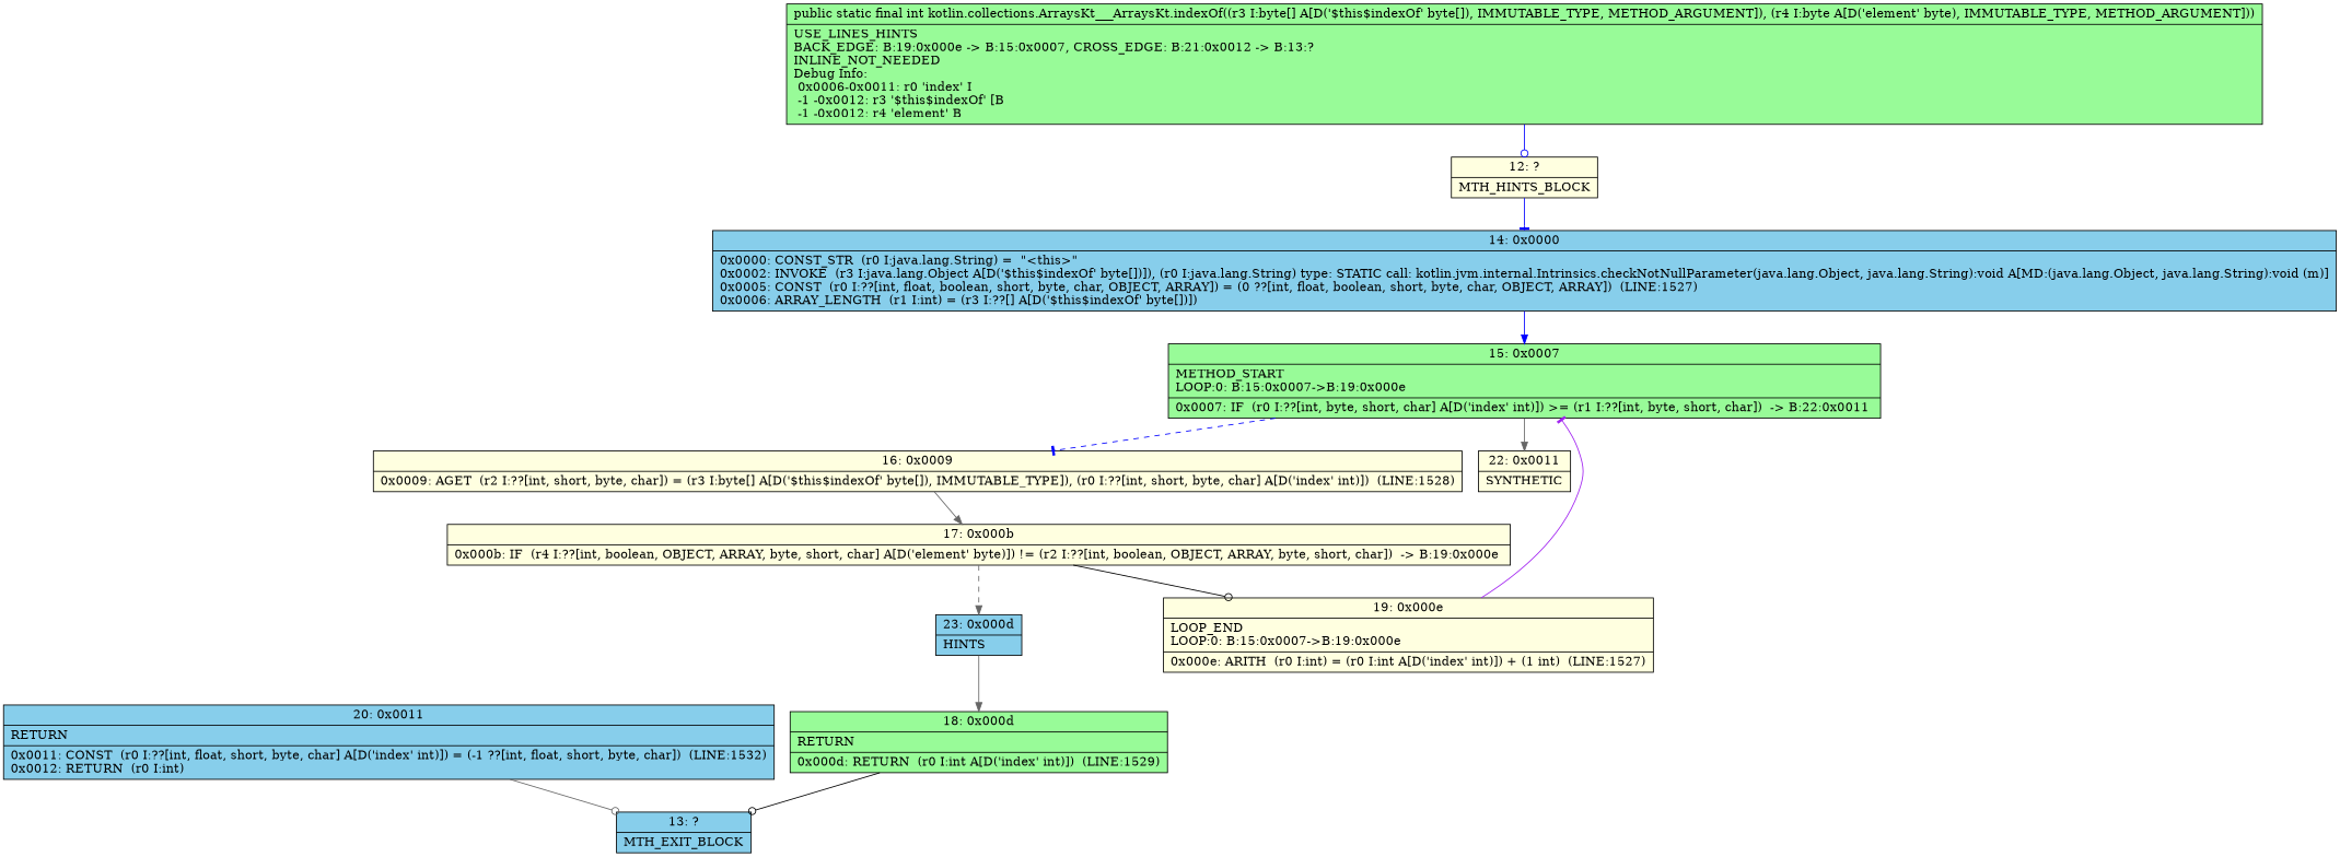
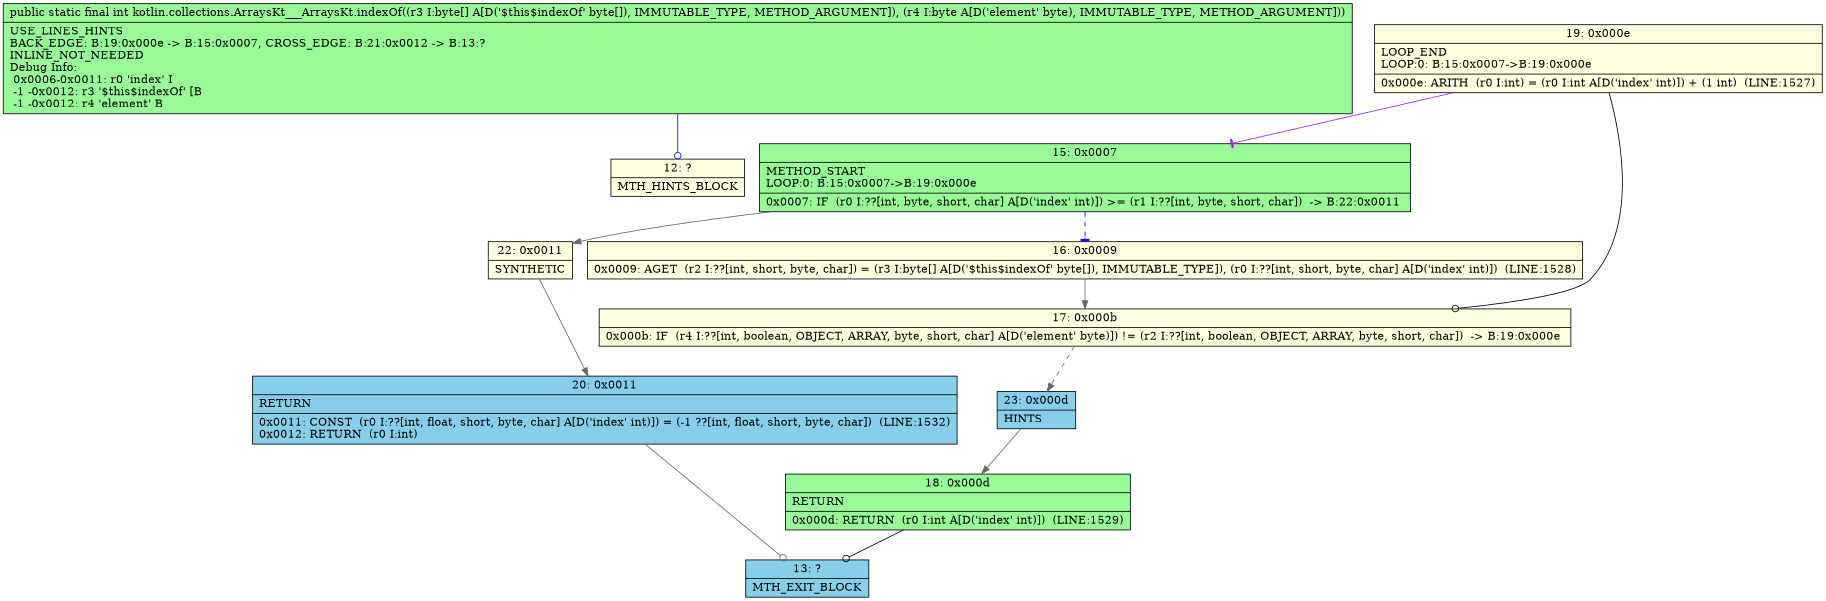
  digraph {
    node [fillcolor=lightyellow shape=record style=filled]
    edge [arrowhead=normal color=gray40]
    n1 [label="{12\:\ ?|MTH_HINTS_BLOCK\l}"]
-   n2 [fillcolor=skyblue label="{14\:\ 0x0000|0x0000: CONST_STR  (r0 I:java.lang.String) =  \"\<this\>\" \l0x0002: INVOKE  (r3 I:java.lang.Object A[D('$this$indexOf' byte[])]), (r0 I:java.lang.String) type: STATIC call: kotlin.jvm.internal.Intrinsics.checkNotNullParameter(java.lang.Object, java.lang.String):void A[MD:(java.lang.Object, java.lang.String):void (m)]\l0x0005: CONST  (r0 I:??[int, float, boolean, short, byte, char, OBJECT, ARRAY]) = (0 ??[int, float, boolean, short, byte, char, OBJECT, ARRAY])  (LINE:1527)\l0x0006: ARRAY_LENGTH  (r1 I:int) = (r3 I:??[] A[D('$this$indexOf' byte[])]) \l}"]
    n3 [fillcolor=palegreen label="{15\:\ 0x0007|METHOD_START\lLOOP:0: B:15:0x0007\-\>B:19:0x000e\l|0x0007: IF  (r0 I:??[int, byte, short, char] A[D('index' int)]) \>= (r1 I:??[int, byte, short, char])  \-\> B:22:0x0011 \l}"]
    n4 [label="{16\:\ 0x0009|0x0009: AGET  (r2 I:??[int, short, byte, char]) = (r3 I:byte[] A[D('$this$indexOf' byte[]), IMMUTABLE_TYPE]), (r0 I:??[int, short, byte, char] A[D('index' int)])  (LINE:1528)\l}"]
    n5 [label="{22\:\ 0x0011|SYNTHETIC\l}"]
    n6 [label="{17\:\ 0x000b|0x000b: IF  (r4 I:??[int, boolean, OBJECT, ARRAY, byte, short, char] A[D('element' byte)]) != (r2 I:??[int, boolean, OBJECT, ARRAY, byte, short, char])  \-\> B:19:0x000e \l}"]
    n7 [fillcolor=skyblue label="{20\:\ 0x0011|RETURN\l|0x0011: CONST  (r0 I:??[int, float, short, byte, char] A[D('index' int)]) = (\-1 ??[int, float, short, byte, char])  (LINE:1532)\l0x0012: RETURN  (r0 I:int) \l}"]
    n8 [label="{19\:\ 0x000e|LOOP_END\lLOOP:0: B:15:0x0007\-\>B:19:0x000e\l|0x000e: ARITH  (r0 I:int) = (r0 I:int A[D('index' int)]) + (1 int)  (LINE:1527)\l}"]
    n9 [fillcolor=skyblue label="{23\:\ 0x000d|HINTS\l}"]
    n10 [fillcolor=palegreen label="{18\:\ 0x000d|RETURN\l|0x000d: RETURN  (r0 I:int A[D('index' int)])  (LINE:1529)\l}"]
    n11 [fillcolor=skyblue label="{13\:\ ?|MTH_EXIT_BLOCK\l}"]
    n12 [fillcolor=palegreen label="{public static final int kotlin.collections.ArraysKt___ArraysKt.indexOf((r3 I:byte[] A[D('$this$indexOf' byte[]), IMMUTABLE_TYPE, METHOD_ARGUMENT]), (r4 I:byte A[D('element' byte), IMMUTABLE_TYPE, METHOD_ARGUMENT]))  | USE_LINES_HINTS\lBACK_EDGE: B:19:0x000e \-\> B:15:0x0007, CROSS_EDGE: B:21:0x0012 \-\> B:13:?\lINLINE_NOT_NEEDED\lDebug Info:\l  0x0006\-0x0011: r0 'index' I\l  \-1 \-0x0012: r3 '$this$indexOf' [B\l  \-1 \-0x0012: r4 'element' B\l}"]
-   n1 -> n2 [arrowhead=tee color=blue]
-   n2 -> n3 [color=blue]
    n3 -> n4 [arrowhead=tee color=blue style=dashed]
    n3 -> n5
    n4 -> n6
-   n6 -> n8 [arrowhead=odot color=black]
+   n5 -> n7
+   n8 -> n6 [arrowhead=odot color=black]
    n6 -> n9 [style=dashed]
    n7 -> n11 [arrowhead=odot]
    n8 -> n3 [arrowhead=tee color=purple]
    n9 -> n10
    n10 -> n11 [arrowhead=odot color=black]
    n12 -> n1 [arrowhead=odot color=blue]
  }
